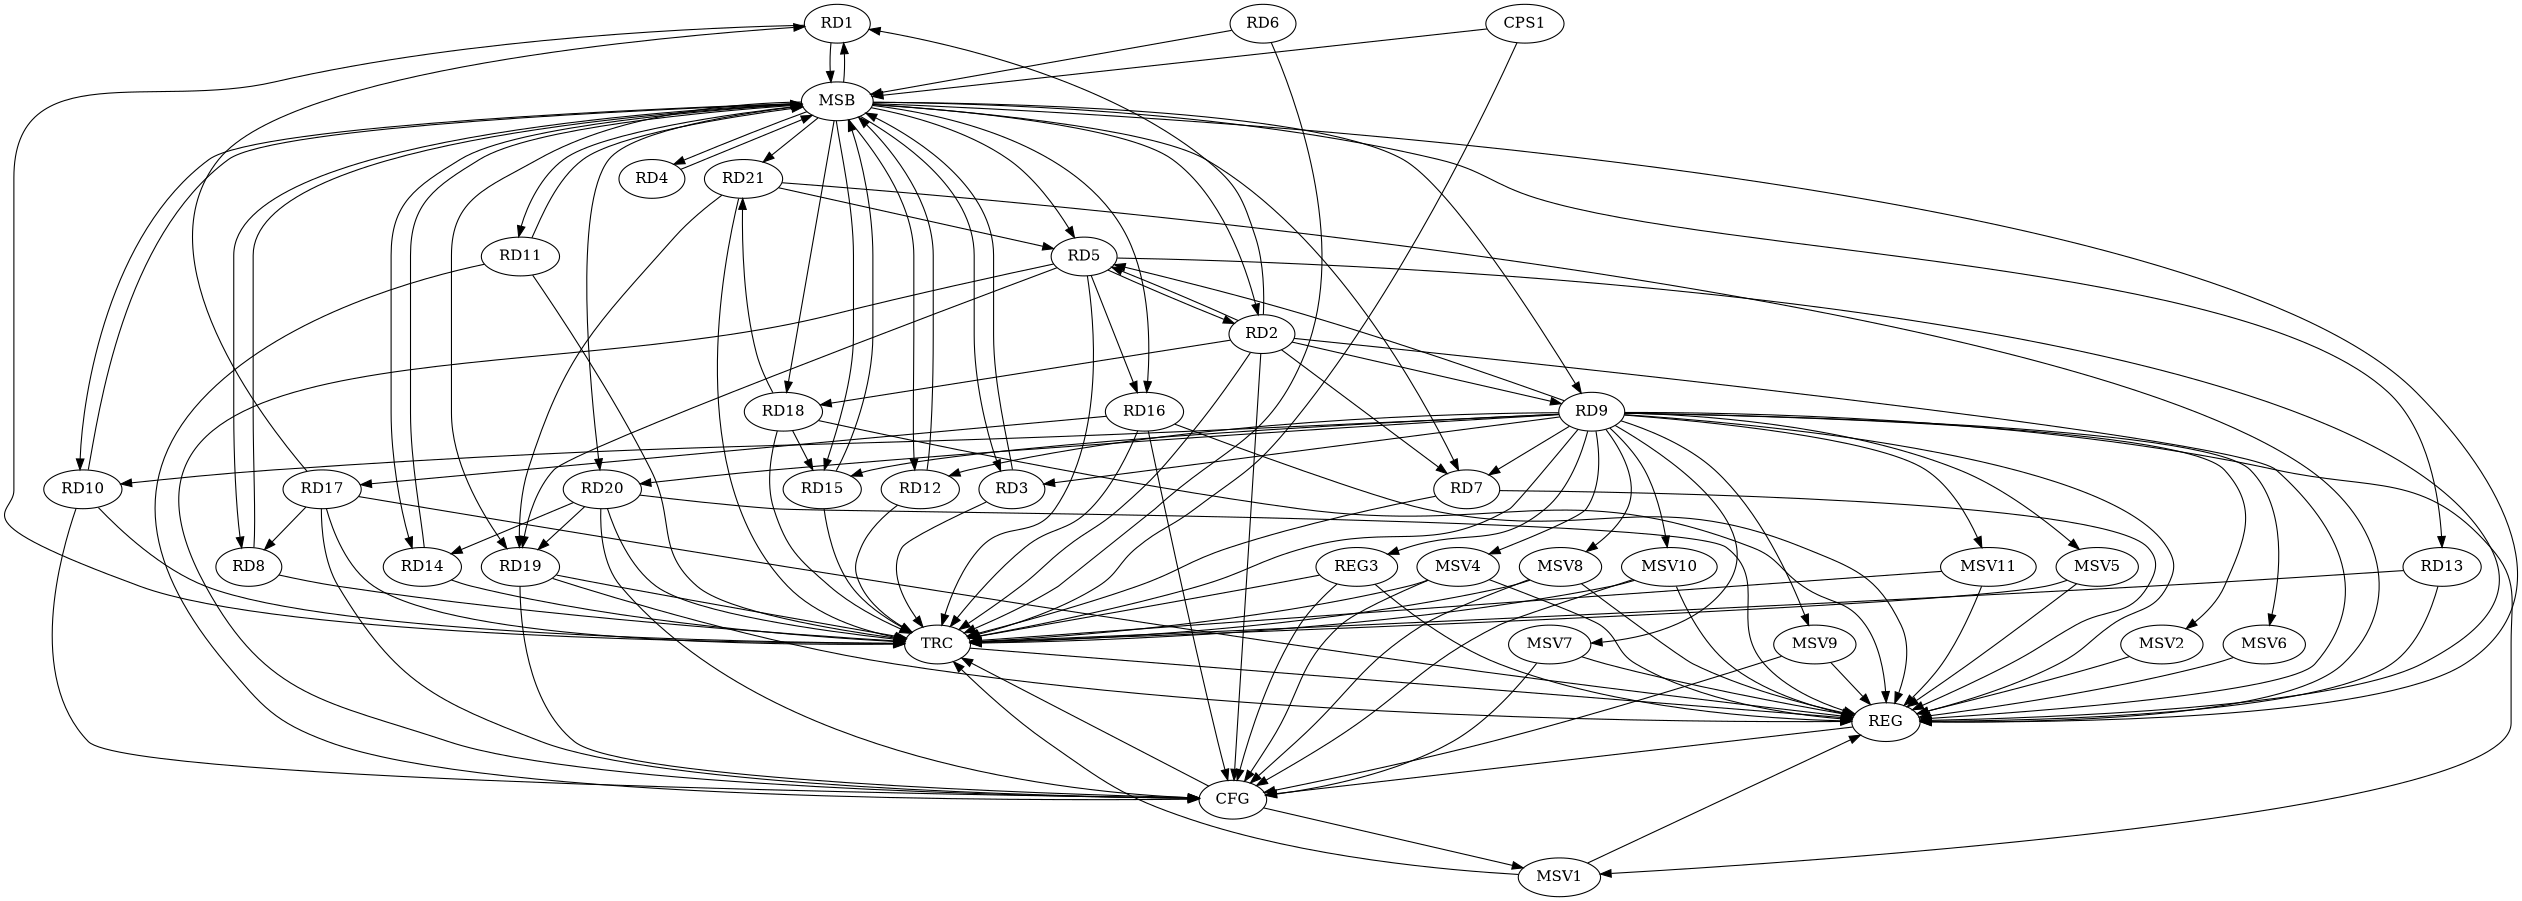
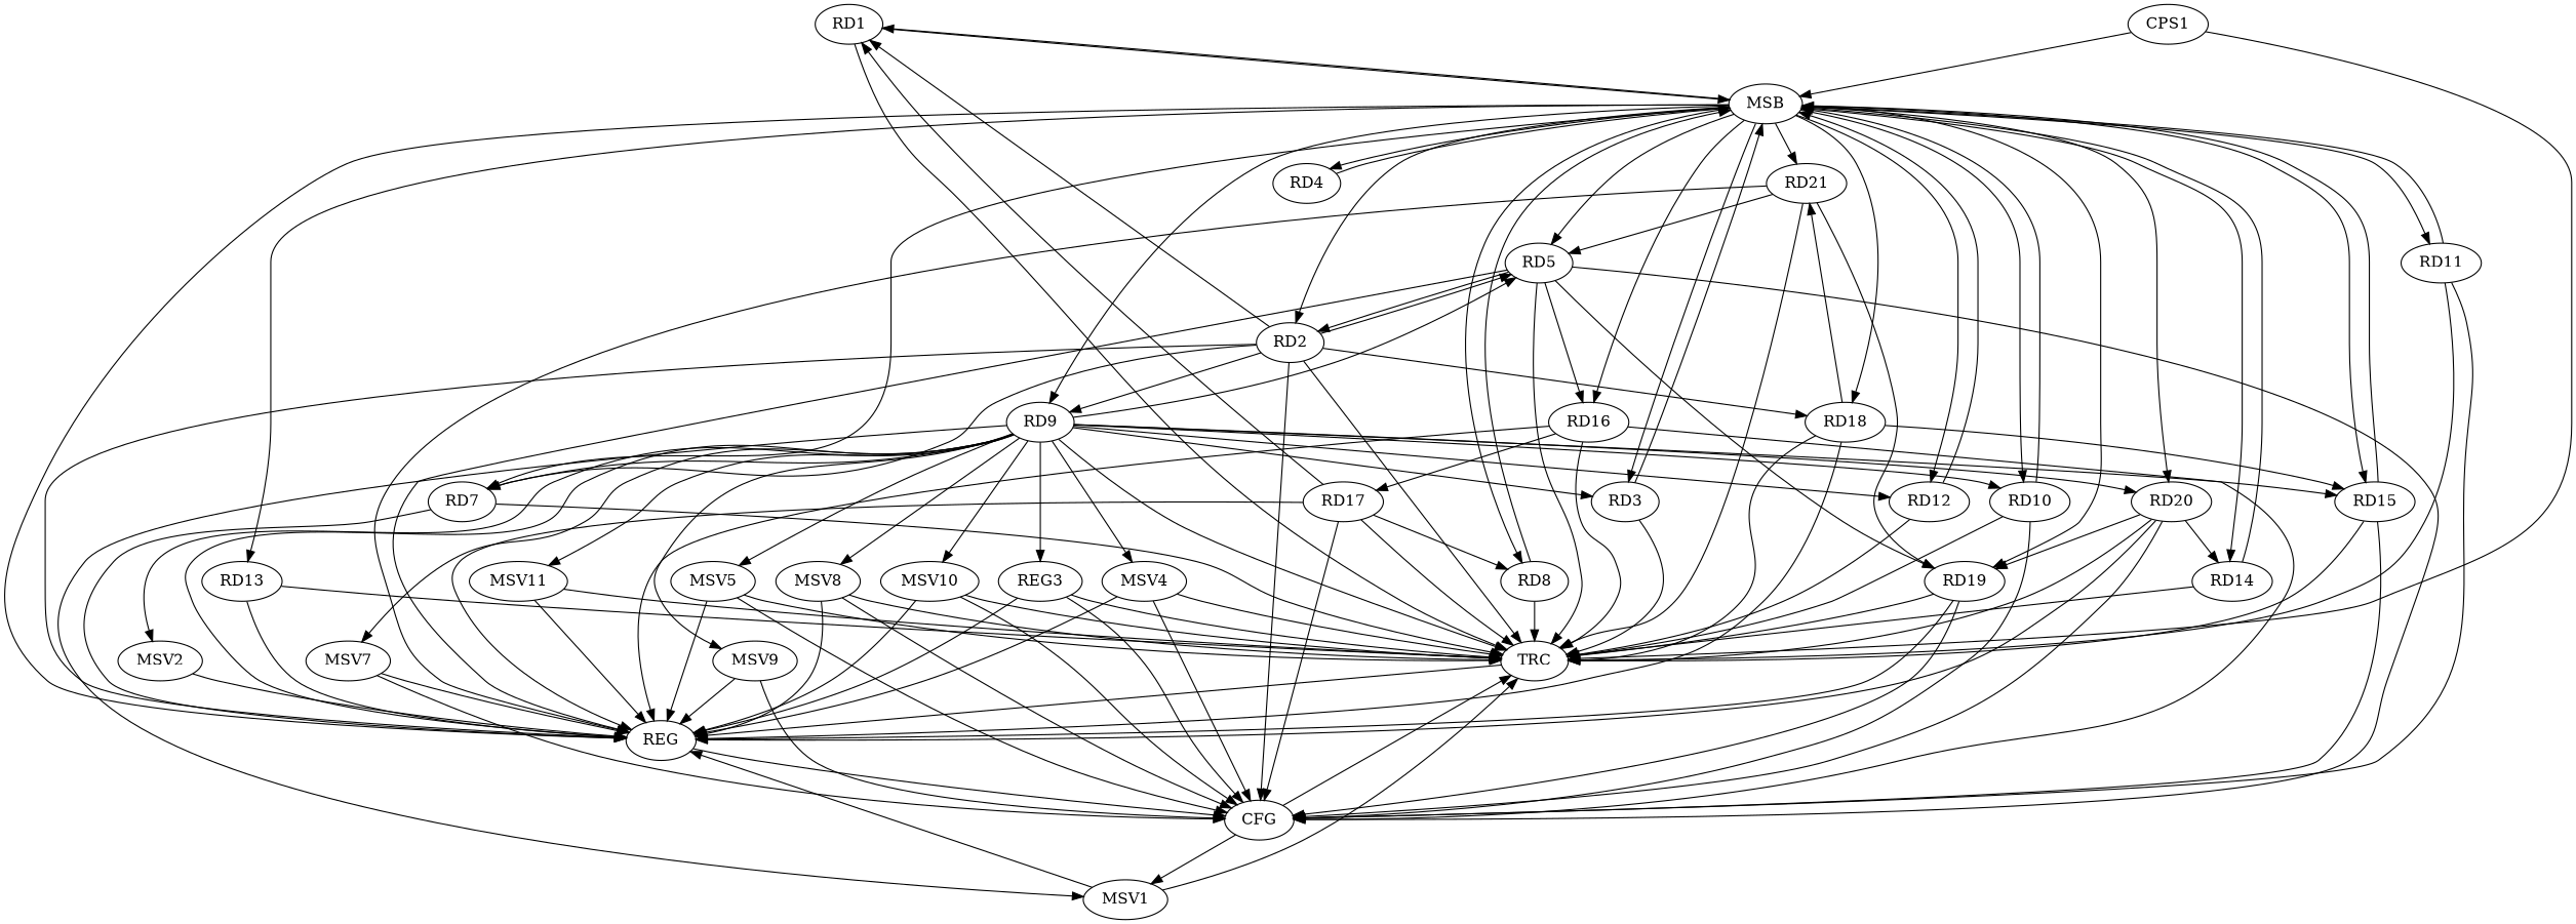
  strict digraph {
    n1 [label=RD1]
    n2 [label=MSB]
    n3 [label=TRC]
    n4 [label=RD2]
    n5 [label=RD5]
    n6 [label=RD7]
    n7 [label=RD9]
    n8 [label=RD18]
    n9 [label=REG]
    n10 [label=RD3]
    n11 [label=RD4]
    n12 [label=RD16]
    n13 [label=RD19]
    n14 [label=RD8]
    n15 [label=RD10]
    n16 [label=RD12]
    n17 [label=RD15]
    n18 [label=RD20]
    n19 [label=RD11]
    n20 [label=RD13]
    n21 [label=RD14]
    n22 [label=RD21]
    n23 [label=CFG]
    n24 [label=MSV1]
    n25 [label=MSV2]
    n26 [label=REG3]
    n27 [label=MSV4]
    n28 [label=MSV5]
-   n29 [label=MSV6]
    n30 [label=MSV7]
    n31 [label=MSV8]
    n32 [label=MSV9]
    n33 [label=MSV10]
    n34 [label=MSV11]
    n35 [label=RD17]
-   n36 [label=RD6]
    n37 [label=CPS1]
    n1 -> n2
    n1 -> n3
    n2 -> n1
    n2 -> n4
    n2 -> n5
    n2 -> n6
    n2 -> n7
    n2 -> n8
    n2 -> n9
    n2 -> n10
    n2 -> n11
    n2 -> n12
    n2 -> n13
    n2 -> n14
    n2 -> n15
    n2 -> n16
    n2 -> n17
    n2 -> n18
    n2 -> n19
    n2 -> n20
    n2 -> n21
    n2 -> n22
    n3 -> n9
    n4 -> n1
    n4 -> n3
    n4 -> n5
    n4 -> n6
    n4 -> n7
    n4 -> n8
    n4 -> n9
    n4 -> n23
    n5 -> n3
    n5 -> n4
    n5 -> n9
    n5 -> n12
    n5 -> n13
    n5 -> n23
    n6 -> n3
    n6 -> n9
    n7 -> n3
    n7 -> n5
    n7 -> n6
    n7 -> n9
    n7 -> n10
    n7 -> n15
    n7 -> n16
    n7 -> n17
    n7 -> n18
    n7 -> n24
    n7 -> n25
    n7 -> n26
    n7 -> n27
    n7 -> n28
-   n7 -> n29
    n7 -> n30
    n7 -> n31
    n7 -> n32
    n7 -> n33
    n7 -> n34
    n8 -> n3
    n8 -> n9
    n8 -> n17
    n8 -> n22
    n9 -> n23
    n10 -> n2
    n10 -> n3
    n11 -> n2
    n12 -> n3
    n12 -> n9
    n12 -> n23
    n12 -> n35
    n13 -> n3
    n13 -> n9
    n13 -> n23
    n14 -> n2
    n14 -> n3
    n15 -> n2
    n15 -> n3
    n15 -> n23
    n16 -> n2
    n16 -> n3
    n17 -> n2
    n17 -> n3
+   n17 -> n23
    n18 -> n3
    n18 -> n9
    n18 -> n13
    n18 -> n21
    n18 -> n23
    n19 -> n2
    n19 -> n3
    n19 -> n23
    n20 -> n3
    n20 -> n9
    n21 -> n2
    n21 -> n3
    n22 -> n3
    n22 -> n5
    n22 -> n9
    n22 -> n13
    n23 -> n3
    n23 -> n24
    n24 -> n3
    n24 -> n9
    n25 -> n9
    n26 -> n3
    n26 -> n9
    n26 -> n23
    n27 -> n3
    n27 -> n9
    n27 -> n23
    n28 -> n3
    n28 -> n9
-   n29 -> n9
+   n28 -> n23
    n30 -> n9
    n30 -> n23
    n31 -> n3
    n31 -> n9
    n31 -> n23
    n32 -> n9
    n32 -> n23
    n33 -> n3
    n33 -> n9
    n33 -> n23
    n34 -> n3
    n34 -> n9
    n35 -> n1
    n35 -> n3
    n35 -> n9
    n35 -> n14
    n35 -> n23
-   n36 -> n2
-   n36 -> n3
    n37 -> n2
    n37 -> n3
  }
